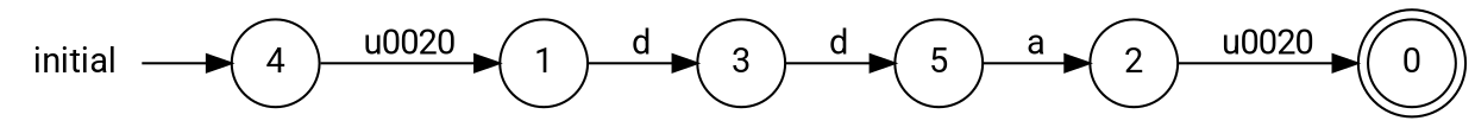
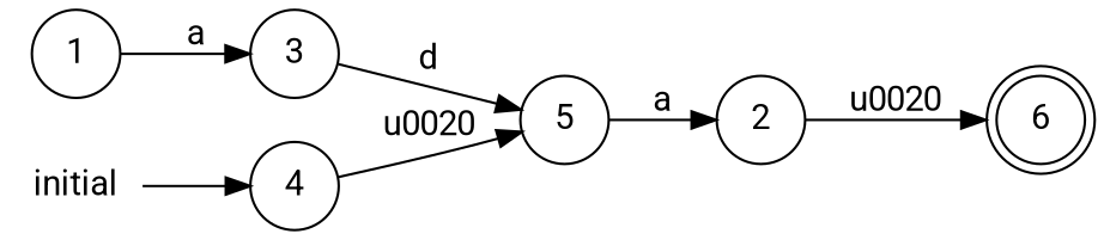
  digraph {
    fontname=Roboto
    rankdir=LR
    node [fontname=Roboto shape=circle]
    edge [fontname=Roboto]
-   0 [shape=doublecircle]
+   0 [shape=doublecircle label=6]
    1
    3
    5
    2
    4
    initial [shape=plaintext]
-   1 -> 3 [label=d]
+   1 -> 3 [label=a]
    3 -> 5 [label=d]
    5 -> 2 [label=a]
    2 -> 0 [label="\u0020"]
-   4 -> 1 [label="\u0020"]
+   4 -> 5 [label="\u0020"]
    initial -> 4
  }
